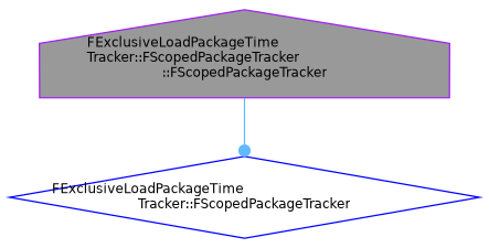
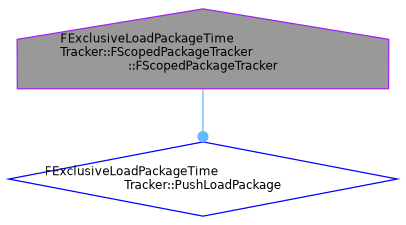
  digraph {
    rankdir=TB
    node [fontname=Helvetica fontsize=10 style=filled]
    n1 [color=purple fillcolor=grey60 fontcolor=black height=0.2 label="FExclusiveLoadPackageTime\lTracker::FScopedPackageTracker\l::FScopedPackageTracker" shape=house width=0.4]
-   n2 [color=blue fillcolor=white height=0.2 label="FExclusiveLoadPackageTime\lTracker::FScopedPackageTracker" shape=diamond width=0.4]
+   n2 [color=blue fillcolor=white height=0.2 label="FExclusiveLoadPackageTime\lTracker::PushLoadPackage" shape=diamond width=0.4]
    n1 -> n2 [color=steelblue1 fontname=Helvetica fontsize=10 labelfontname=Helvetica labelfontsize=10 style=solid arrowhead=dot]
  }
